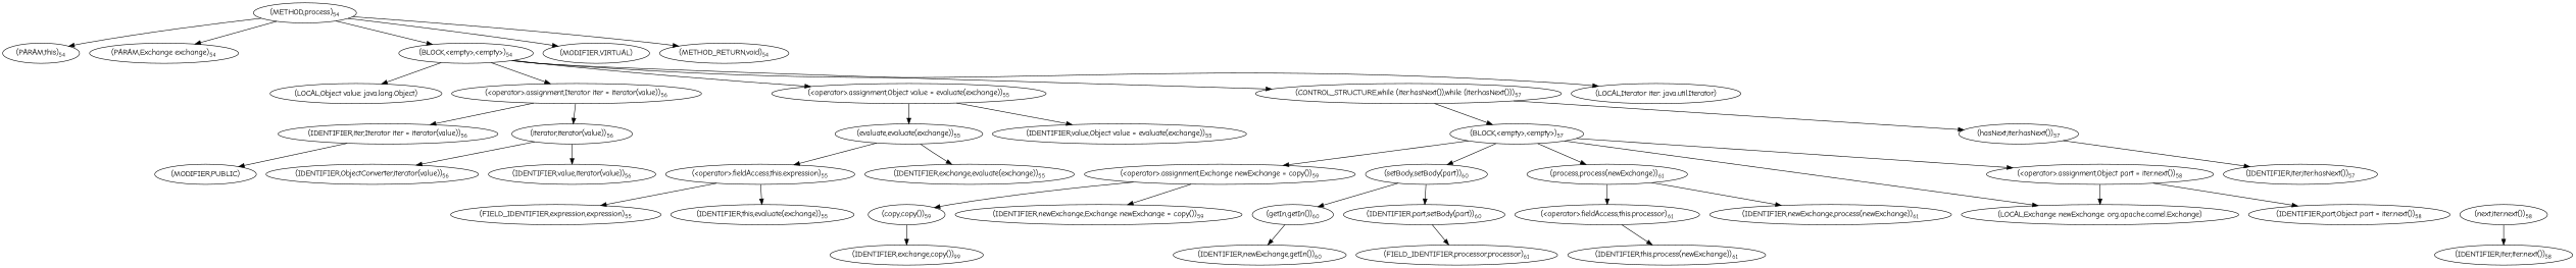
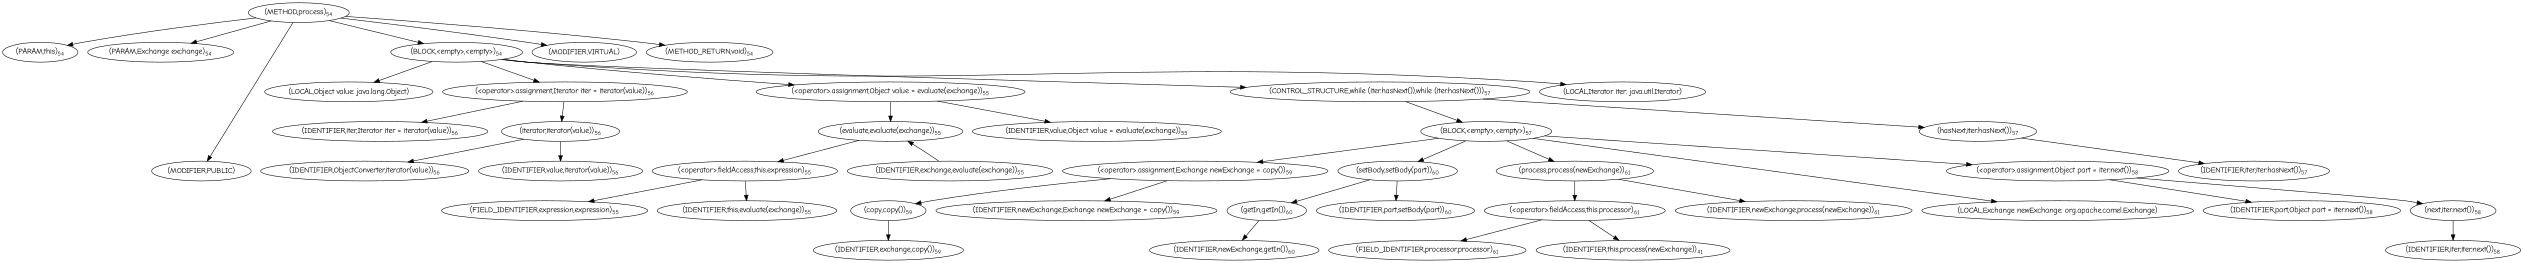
  digraph {
    fontname="Comic Neue"
    node [fontname="Comic Neue"]
    edge [fontname="Comic Neue"]
    n1 [label=<(METHOD,process)<SUB>54</SUB>>]
    n2 [label=<(PARAM,this)<SUB>54</SUB>>]
    n3 [label=<(PARAM,Exchange exchange)<SUB>54</SUB>>]
    n4 [label=<(BLOCK,&lt;empty&gt;,&lt;empty&gt;)<SUB>54</SUB>>]
    n5 [label=<(MODIFIER,PUBLIC)>]
    n6 [label=<(MODIFIER,VIRTUAL)>]
    n7 [label=<(METHOD_RETURN,void)<SUB>54</SUB>>]
    n8 [label=<(LOCAL,Object value: java.lang.Object)>]
    n9 [label=<(&lt;operator&gt;.assignment,Object value = evaluate(exchange))<SUB>55</SUB>>]
    n10 [label=<(LOCAL,Iterator iter: java.util.Iterator)>]
    n11 [label=<(&lt;operator&gt;.assignment,Iterator iter = iterator(value))<SUB>56</SUB>>]
    n12 [label=<(CONTROL_STRUCTURE,while (iter.hasNext()),while (iter.hasNext()))<SUB>57</SUB>>]
    n13 [label=<(IDENTIFIER,value,Object value = evaluate(exchange))<SUB>55</SUB>>]
    n14 [label=<(evaluate,evaluate(exchange))<SUB>55</SUB>>]
    n15 [label=<(IDENTIFIER,iter,Iterator iter = iterator(value))<SUB>56</SUB>>]
    n16 [label=<(iterator,iterator(value))<SUB>56</SUB>>]
    n17 [label=<(hasNext,iter.hasNext())<SUB>57</SUB>>]
    n18 [label=<(BLOCK,&lt;empty&gt;,&lt;empty&gt;)<SUB>57</SUB>>]
    n19 [label=<(&lt;operator&gt;.fieldAccess,this.expression)<SUB>55</SUB>>]
    n20 [label=<(IDENTIFIER,exchange,evaluate(exchange))<SUB>55</SUB>>]
    n21 [label=<(IDENTIFIER,this,evaluate(exchange))<SUB>55</SUB>>]
    n22 [label=<(FIELD_IDENTIFIER,expression,expression)<SUB>55</SUB>>]
    n23 [label=<(IDENTIFIER,ObjectConverter,iterator(value))<SUB>56</SUB>>]
    n24 [label=<(IDENTIFIER,value,iterator(value))<SUB>56</SUB>>]
    n25 [label=<(IDENTIFIER,iter,iter.hasNext())<SUB>57</SUB>>]
    n26 [label=<(&lt;operator&gt;.assignment,Object part = iter.next())<SUB>58</SUB>>]
    n27 [label=<(LOCAL,Exchange newExchange: org.apache.camel.Exchange)>]
    n28 [label=<(&lt;operator&gt;.assignment,Exchange newExchange = copy())<SUB>59</SUB>>]
    n29 [label=<(setBody,setBody(part))<SUB>60</SUB>>]
    n30 [label=<(process,process(newExchange))<SUB>61</SUB>>]
    n31 [label=<(IDENTIFIER,part,Object part = iter.next())<SUB>58</SUB>>]
    n32 [label=<(next,iter.next())<SUB>58</SUB>>]
    n33 [label=<(IDENTIFIER,newExchange,Exchange newExchange = copy())<SUB>59</SUB>>]
    n34 [label=<(copy,copy())<SUB>59</SUB>>]
    n35 [label=<(getIn,getIn())<SUB>60</SUB>>]
    n36 [label=<(IDENTIFIER,part,setBody(part))<SUB>60</SUB>>]
    n37 [label=<(&lt;operator&gt;.fieldAccess,this.processor)<SUB>61</SUB>>]
    n38 [label=<(IDENTIFIER,newExchange,process(newExchange))<SUB>61</SUB>>]
    n39 [label=<(IDENTIFIER,iter,iter.next())<SUB>58</SUB>>]
-   n40 [label=<(IDENTIFIER,exchange,copy())<SUB>99</SUB>>]
+   n40 [label=<(IDENTIFIER,exchange,copy())<SUB>59</SUB>>]
    n41 [label=<(IDENTIFIER,newExchange,getIn())<SUB>60</SUB>>]
-   n42 [label=<(IDENTIFIER,this,process(newExchange))<SUB>61</SUB>>]
+   n42 [label=<(IDENTIFIER,this,process(newExchange))<SUB>41</SUB>>]
    n43 [label=<(FIELD_IDENTIFIER,processor,processor)<SUB>61</SUB>>]
    n1 -> n2
    n1 -> n3
    n1 -> n4
-   n15 -> n5
+   n1 -> n5
    n1 -> n6
    n1 -> n7
    n4 -> n8
    n4 -> n9
    n4 -> n10
    n4 -> n11
    n4 -> n12
    n9 -> n13
    n9 -> n14
    n11 -> n15
    n11 -> n16
    n12 -> n17
    n12 -> n18
    n14 -> n19
-   n14 -> n20
+   n20 -> n14
    n16 -> n23
    n16 -> n24
    n17 -> n25
    n18 -> n26
    n18 -> n27
    n18 -> n28
    n18 -> n29
    n18 -> n30
    n19 -> n21
    n19 -> n22
    n26 -> n31
-   n26 -> n27
+   n26 -> n32
    n28 -> n33
    n28 -> n34
    n29 -> n35
    n29 -> n36
    n30 -> n37
    n30 -> n38
    n32 -> n39
    n34 -> n40
    n35 -> n41
    n37 -> n42
-   n36 -> n43
+   n37 -> n43
  }
